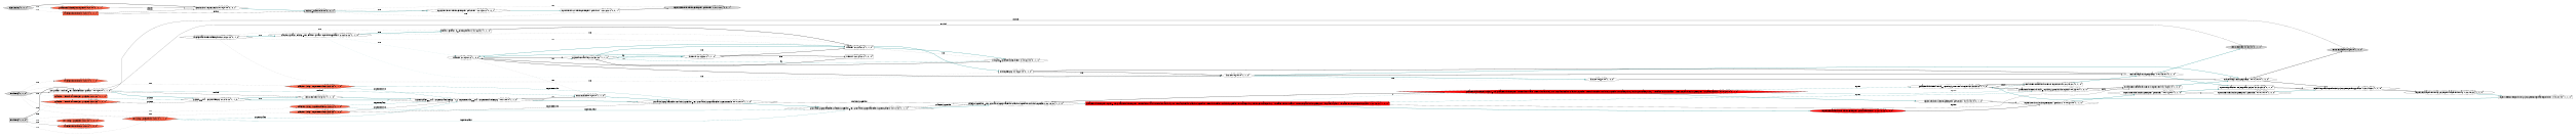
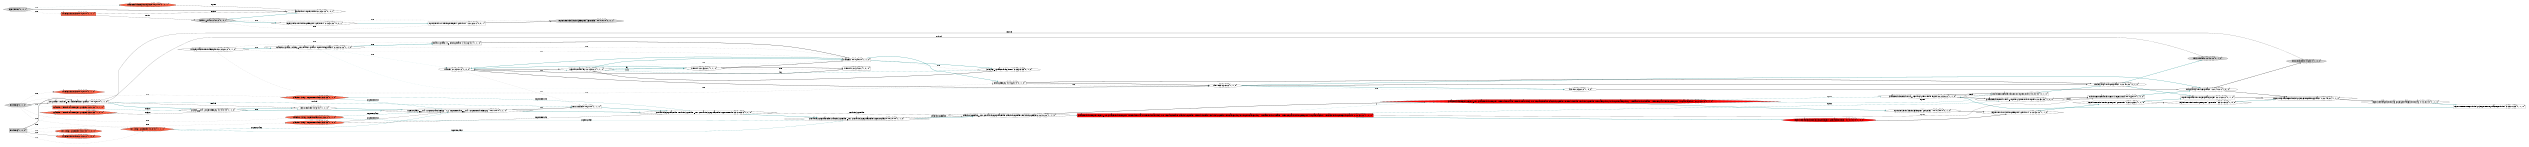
  digraph {
    rankdir=LR
    node [fillcolor=white shape=hexagon style=filled]
    edge [arrowhead=onormal color=black style=bold]
    n1 [fillcolor=tomato label="MavenSession session@@@2@@@['0', '1', '0']"]
    n2 [label="resolved.addAll(result.getArtifacts())@@@41@@@['1', '0', '0']" shape=ellipse]
    n3 [fillcolor=lightgray label="return resolved@@@43@@@['1', '0', '0']" shape=ellipse]
    n4 [label="request.setArtifactDependencies(project.getDependencyArtifacts())@@@19@@@['1', '1', '0']"]
    n5 [label="request.setManagedVersionMap(project.getManagedVersionMap())@@@20@@@['1', '1', '0']" shape=ellipse]
    n6 [fillcolor=lightgray label="resolveImpl['1', '0', '0']" shape=note]
    n7 [fillcolor=tomato label="Set<String> projectIds@@@2@@@['1', '1', '0']"]
    n8 [label="Set<Artifact> resolved = new LinkedHashSet<Artifact>()@@@3@@@['1', '1', '0']" shape=note]
    n9 [fillcolor=tomato label="Set<String> projectIds@@@2@@@['1', '0', '0']" shape=ellipse]
    n10 [fillcolor=tomato label="MavenSession session@@@2@@@['1', '0', '0']" shape=ellipse]
    n11 [fillcolor=tomato label="Collection<? extends MavenProject> projects@@@2@@@['1', '0', '0']"]
    n12 [fillcolor=tomato label="Collection<String> scopesToResolve@@@2@@@['1', '0', '0']" shape=ellipse]
    n13 [label="(scopesToCollect == null || scopesToCollect.isEmpty()) && (scopesToResolve == null || scopesToResolve.isEmpty())@@@7@@@['1', '1', '0']"]
    n14 [label="CumulativeScopeArtifactFilter collectionScopeFilter = new CumulativeScopeArtifactFilter(scopesToCollect)@@@11@@@['1', '1', '0']"]
    n15 [label="return resolved@@@8@@@['1', '1', '0']" shape=note]
    n16 [fillcolor=lightgray label="return resolved@@@42@@@['0', '1', '0']" shape=ellipse]
    n17 [label="projects == null || projects.isEmpty()@@@4@@@['1', '1', '0']"]
    n18 [label="return resolved@@@5@@@['1', '1', '0']"]
    n19 [label="CumulativeScopeArtifactFilter resolutionScopeFilter = new CumulativeScopeArtifactFilter(scopesToResolve)@@@10@@@['1', '1', '0']"]
    n20 [label="request.setMirrors(session.getRequest().getMirrors())@@@15@@@['1', '1', '0']"]
    n21 [label="request.setProxies(session.getRequest().getProxies())@@@16@@@['1', '1', '0']"]
    n22 [label="request.setArtifact(new ProjectArtifact(project))@@@18@@@['0', '1', '0']" shape=note]
    n23 [label="request.setProxies(session.getRequest().getProxies())@@@17@@@['1', '0', '0']"]
    n24 [label="String key = ArtifactUtils.key(it.next())@@@31@@@['0', '1', '0']" shape=ellipse]
    n25 [label="projectIds.contains(key)@@@32@@@['1', '1', '0']"]
    n26 [label="it.remove()@@@33@@@['1', '1', '0']"]
    n27 [label="it.hasNext()@@@29@@@['1', '1', '0']" shape=note]
    n28 [label="collectionScopeFilter = new CumulativeScopeArtifactFilter(collectionScopeFilter,resolutionScopeFilter)@@@12@@@['1', '1', '0']" shape=ellipse]
    n29 [label="throw e@@@37@@@['1', '1', '0']" shape=ellipse]
    n30 [label="throw e@@@38@@@['1', '0', '0']" shape=ellipse]
    n31 [label="resolved.addAll(result.getArtifacts())@@@40@@@['0', '1', '0']" shape=ellipse]
    n32 [fillcolor=tomato label="Collection<String> scopesToCollect@@@2@@@['0', '1', '0']" shape=ellipse]
    n33 [fillcolor=tomato label="ArtifactResolutionRequest request@@@2@@@['0', '0', '1']" shape=ellipse]
    n34 [label="injectSession1(request,session)@@@3@@@['0', '0', '1']"]
-   n35 [fillcolor=lightgray label="session != null@@@4@@@['0', '0', '1']" shape=note]
+   n35 [fillcolor=lightgray label="session != null@@@4@@@['0', '0', '1']"]
    n36 [fillcolor=tomato label="MavenSession session@@@2@@@['0', '0', '1']" shape=note]
    n37 [label="request.setMirrors(session.getRequest().getMirrors())@@@6@@@['0', '0', '1']" shape=note]
    n38 [fillcolor=lightgray label="request.setProxies(session.getRequest().getProxies())@@@7@@@['0', '0', '1']" shape=ellipse]
    n39 [label="request.setServers(session.getRequest().getServers())@@@5@@@['0', '0', '1']"]
    n40 [label="request.setRemoteRepositories(project.getRemoteArtifactRepositories())@@@21@@@['1', '1', '0']" shape=note]
    n41 [label="ArtifactResolutionResult result = repositorySystem.resolve(request)@@@22@@@['1', '1', '0']" shape=ellipse]
    n42 [label="resolutionErrorHandler.throwErrors(request,result)@@@24@@@['0', '1', '0']" shape=note]
    n43 [label="ArtifactResolutionResult result = repositorySystem.resolve(request)@@@23@@@['1', '0', '0']" shape=ellipse]
    n44 [fillcolor=tomato label="Collection<String> scopesToResolve@@@2@@@['0', '1', '0']"]
    n45 [fillcolor=lightgray label="injectSession2['0', '0', '1']"]
    n46 [label="it.hasNext()@@@30@@@['1', '0', '0']" shape=ellipse]
    n47 [label="it.remove()@@@34@@@['1', '0', '0']" shape=note]
    n48 [label="Iterator<Artifact> it = missing.iterator()@@@28@@@['1', '1', '0']" shape=note]
    n49 [label="!missing.isEmpty()@@@36@@@['0', '1', '0']" shape=note]
    n50 [fillcolor=tomato label="Collection<? extends MavenProject> projects@@@2@@@['0', '1', '0']" shape=note]
    n51 [label="MultipleArtifactsNotFoundException e@@@26@@@['0', '1', '0']"]
    n52 [label="Collection<Artifact> missing = new HashSet<Artifact>(e.getMissingArtifacts())@@@27@@@['1', '1', '0']" shape=ellipse]
    n53 [fillcolor=red label="ArtifactResolutionRequest request = new ArtifactResolutionRequest().setResolveRoot(false).setResolveTransitively(true).setCollectionFilter(collectionScopeFilter).setResolutionFilter(resolutionScopeFilter).setLocalRepository(session.getLocalRepository()).setOffline(session.isOffline()).setForceUpdate(session.getRequest().isUpdateSnapshots())@@@13@@@['0', '1', '0']"]
    n54 [fillcolor=red label="ArtifactResolutionRequest request = new ArtifactResolutionRequest().setResolveRoot(false).setResolveTransitively(true).setCollectionFilter(collectionScopeFilter).setResolutionFilter(resolutionScopeFilter).setLocalRepository(session.getLocalRepository()).setOffline(session.isOffline()).setForceUpdate(session.getRequest().isUpdateSnapshots()).setCache(session.getRepositoryCache())@@@13@@@['1', '0', '0']" shape=note]
    n55 [label="request.setServers(session.getRequest().getServers())@@@14@@@['0', '1', '0']" shape=ellipse]
    n56 [fillcolor=red label="request.setTransferListener(session.getRequest().getTransferListener())@@@14@@@['1', '0', '0']" shape=ellipse]
    n57 [label="resolutionErrorHandler.throwErrors(request,result)@@@25@@@['1', '0', '0']" shape=note]
    n58 [fillcolor=lightgray label="resolveImpl['0', '1', '0']"]
    n2 -> n3 [arrowhead=tee]
    n2 -> n4 [arrowhead=tee]
    n4 -> n5
    n5 -> n40 [color=teal]
    n6 -> n7 [label=true style=dotted]
    n6 -> n8 [arrowhead=tee]
    n6 -> n9 [label=true style=dotted]
    n6 -> n10 [label=true style=solid]
    n6 -> n11 [arrowhead=tee color=teal label=true style=dotted]
    n6 -> n12 [label=true style=dotted]
    n7 -> n13 [arrowhead=tee color=teal label=scopesToCollect style=solid]
    n7 -> n14 [color=teal label=scopesToCollect style=solid]
    n8 -> n3 [label=resolved style=solid]
    n8 -> n15 [arrowhead=tee color=teal label=resolved style=solid]
    n8 -> n16 [label=resolved style=solid]
    n8 -> n17 [color=teal]
    n8 -> n18 [arrowhead=tee label=resolved style=solid]
    n11 -> n17 [label=projects style=solid]
    n12 -> n13 [arrowhead=tee label=scopesToResolve style=solid]
    n12 -> n19 [label=scopesToResolve style=solid]
    n13 -> n15 [arrowhead=tee color=teal label=true style=dotted]
    n13 -> n15
    n13 -> n19 [color=teal]
    n14 -> n28 [color=teal]
    n14 -> n28 [arrowhead=tee label=collectionScopeFilter style=solid]
    n15 -> n19 [color=teal]
    n17 -> n13 [color=teal]
    n17 -> n18 [arrowhead=tee color=teal]
    n17 -> n18 [arrowhead=tee color=teal label=true style=dotted]
    n18 -> n13 [color=teal]
    n19 -> n14 [arrowhead=tee color=teal]
    n19 -> n28 [label=resolutionScopeFilter style=solid]
    n20 -> n21 [arrowhead=tee color=teal]
    n21 -> n22 [arrowhead=tee color=teal]
    n21 -> n23 [arrowhead=tee]
    n22 -> n4 [arrowhead=tee]
    n23 -> n4 [color=teal]
    n24 -> n25
    n24 -> n25 [color=teal label=key style=solid]
    n25 -> n26 [arrowhead=tee color=teal]
    n25 -> n26 [color=teal label=true style=dotted]
    n25 -> n26 [color=teal label=key style=solid]
    n25 -> n27 [color=teal]
    n26 -> n27
    n26 -> n46 [color=teal]
    n26 -> n47
    n26 -> n47 [arrowhead=tee label=true style=dotted]
    n27 -> n24 [label=true style=dotted]
    n27 -> n24 [color=teal]
    n27 -> n25 [color=teal label=true style=dotted]
    n27 -> n46 [arrowhead=tee color=teal]
    n27 -> n49 [arrowhead=tee color=teal]
    n28 -> n53
    n28 -> n54 [color=teal]
    n29 -> n2 [color=teal]
    n29 -> n30 [color=teal]
    n29 -> n30 [arrowhead=tee color=teal label=true style=dotted]
    n29 -> n31 [arrowhead=tee]
    n30 -> n2
    n31 -> n16 [color=teal]
    n31 -> n22 [color=teal]
    n32 -> n13 [color=teal label=scopesToCollect style=solid]
    n32 -> n14 [color=teal label=scopesToCollect style=solid]
    n33 -> n34 [arrowhead=tee label=request style=solid]
-   n34 -> n35 [color=teal]
+   n35 -> n34 [color=teal]
    n35 -> n37 [label=true style=dotted]
    n35 -> n38 [label=true style=dotted]
    n35 -> n39 [label=true style=dotted]
    n35 -> n39 [arrowhead=tee color=teal]
    n36 -> n34 [arrowhead=tee label=session style=solid]
    n36 -> n35 [arrowhead=tee label=session style=solid]
    n37 -> n38
    n39 -> n37 [color=teal]
    n40 -> n41 [arrowhead=tee color=teal]
    n41 -> n42 [label=result style=solid]
    n41 -> n42
    n41 -> n43
    n42 -> n31 [color=teal]
    n43 -> n57 [arrowhead=tee]
    n43 -> n57 [arrowhead=tee label=result style=solid]
    n44 -> n13 [color=teal label=scopesToResolve style=solid]
    n44 -> n19 [color=teal label=scopesToResolve style=solid]
    n45 -> n33 [arrowhead=tee color=teal label=true style=dotted]
    n45 -> n34
    n45 -> n36 [label=true style=dotted]
    n46 -> n15 [label=true style=dotted]
    n46 -> n25 [arrowhead=tee]
    n46 -> n25 [arrowhead=tee color=teal label=true style=dotted]
    n46 -> n29 [arrowhead=tee]
    n47 -> n46 [arrowhead=tee]
    n48 -> n27
    n49 -> n29 [arrowhead=tee]
    n49 -> n29 [label=true style=dotted]
    n49 -> n31
    n50 -> n17 [color=teal label=projects style=solid]
    n51 -> n27 [arrowhead=tee label=true style=dotted]
    n51 -> n48 [arrowhead=tee label=true style=dotted]
    n51 -> n49 [arrowhead=tee label=true style=dotted]
    n51 -> n52 [arrowhead=tee color=teal]
    n51 -> n52 [color=teal label=true style=dotted]
    n52 -> n27 [label=true style=dotted]
    n52 -> n29 [color=teal label=true style=dotted]
    n52 -> n46 [arrowhead=tee color=teal label=true style=dotted]
    n52 -> n48 [arrowhead=tee color=teal]
    n52 -> n48 [color=teal label=true style=dotted]
    n53 -> n41 [arrowhead=tee color=teal label=request style=solid]
    n53 -> n42 [arrowhead=tee color=teal label=request style=solid]
    n53 -> n55 [arrowhead=tee color=teal]
    n54 -> n43 [arrowhead=tee color=teal label=request style=solid]
    n54 -> n53 [arrowhead=tee color=teal label=0 style=dashed]
    n54 -> n56 [color=teal]
    n54 -> n57 [label=request style=solid]
    n55 -> n20 [arrowhead=tee]
    n56 -> n20 [arrowhead=tee]
    n57 -> n2 [arrowhead=tee color=teal]
    n58 -> n1 [arrowhead=tee label=true style=dotted]
    n58 -> n7 [label=true style=dotted]
    n58 -> n8
    n58 -> n32 [label=true style=dotted]
    n58 -> n44 [label=true style=dotted]
    n58 -> n50 [color=teal label=true style=dotted]
  }
